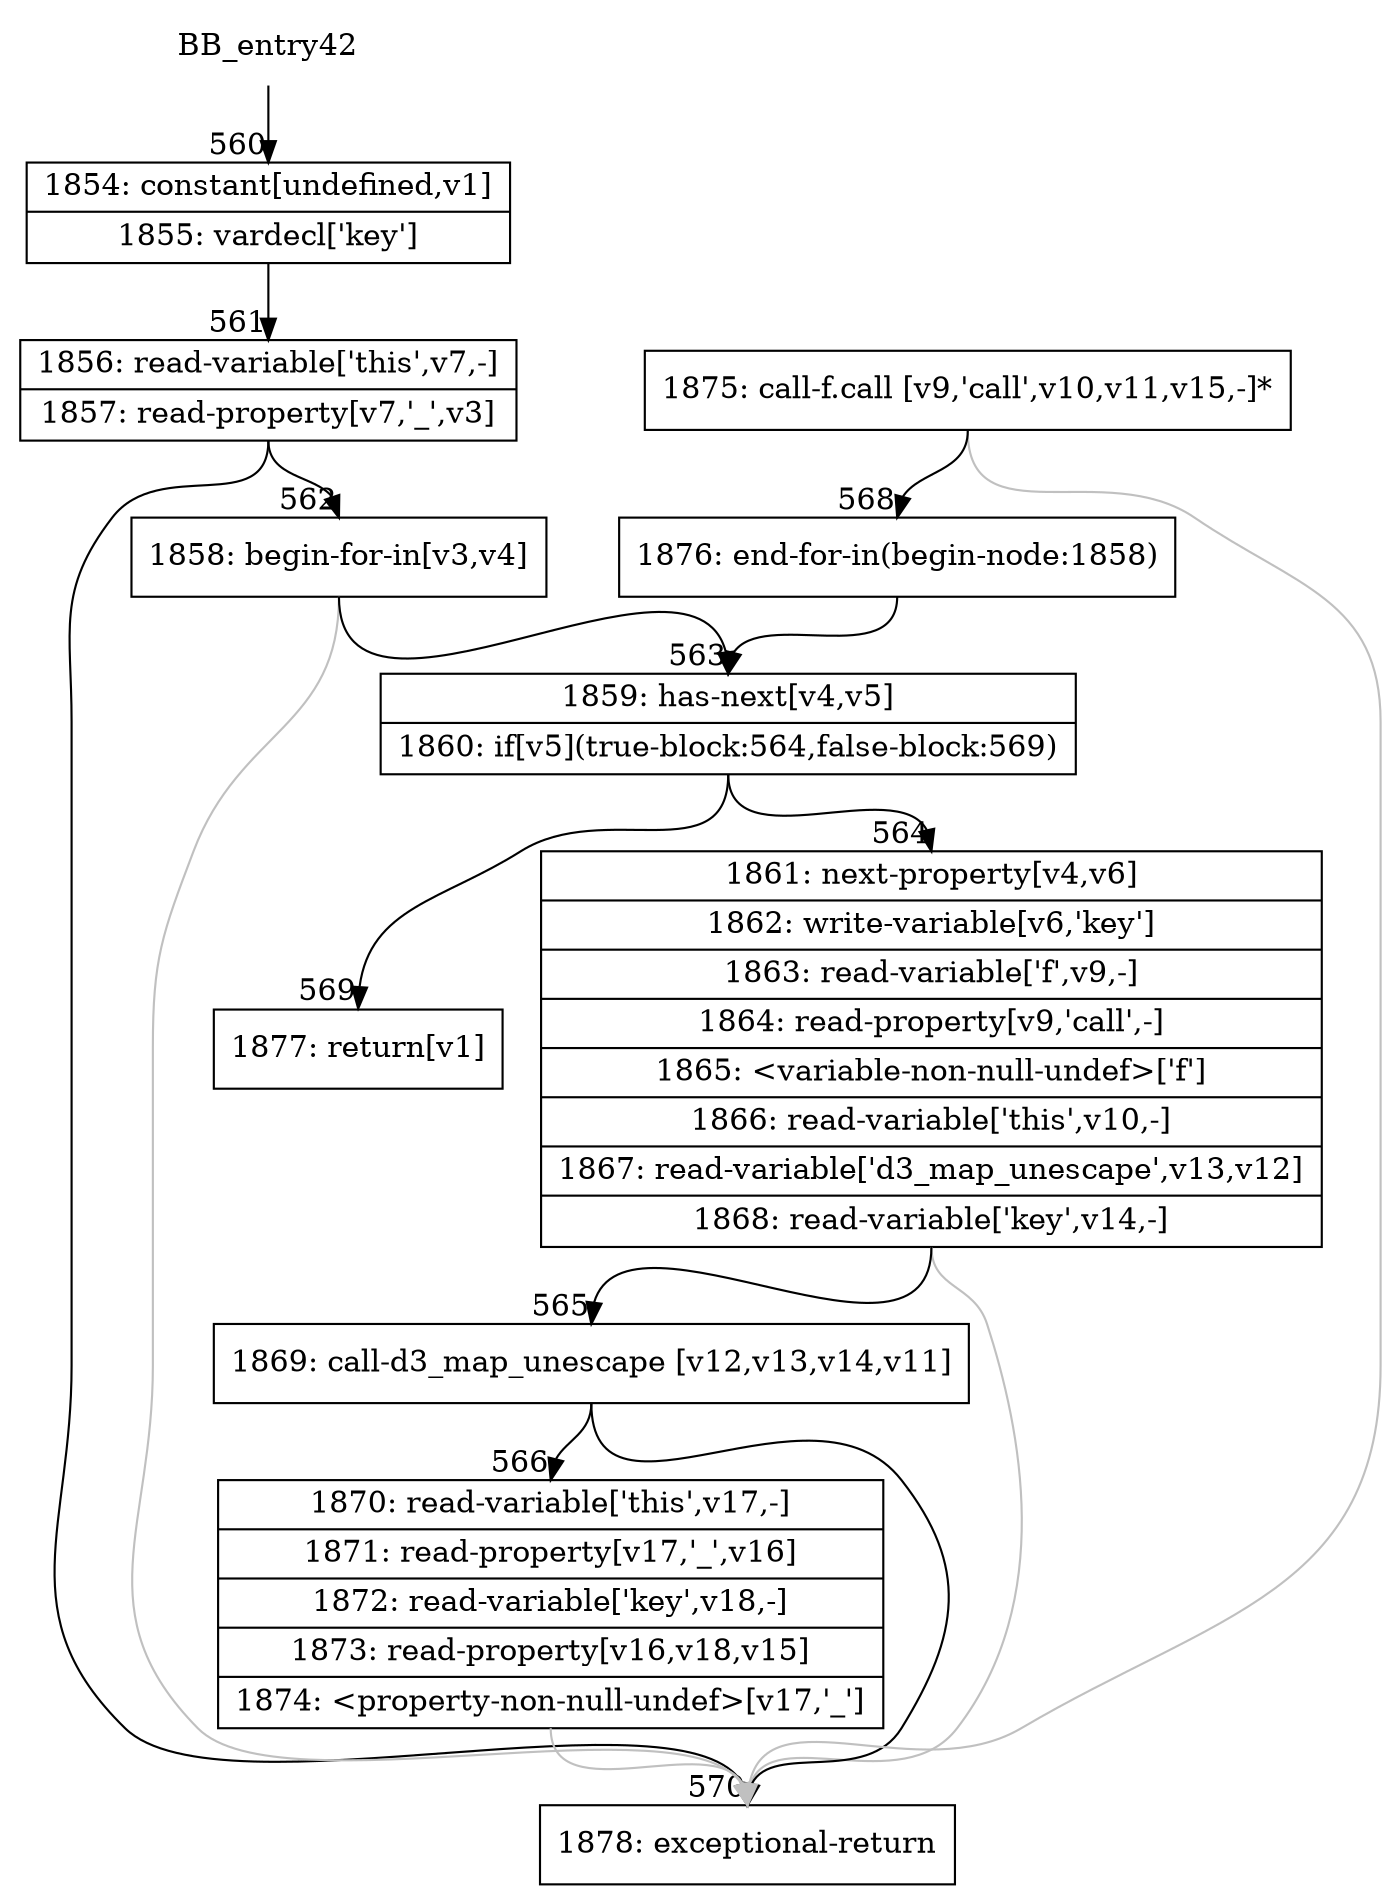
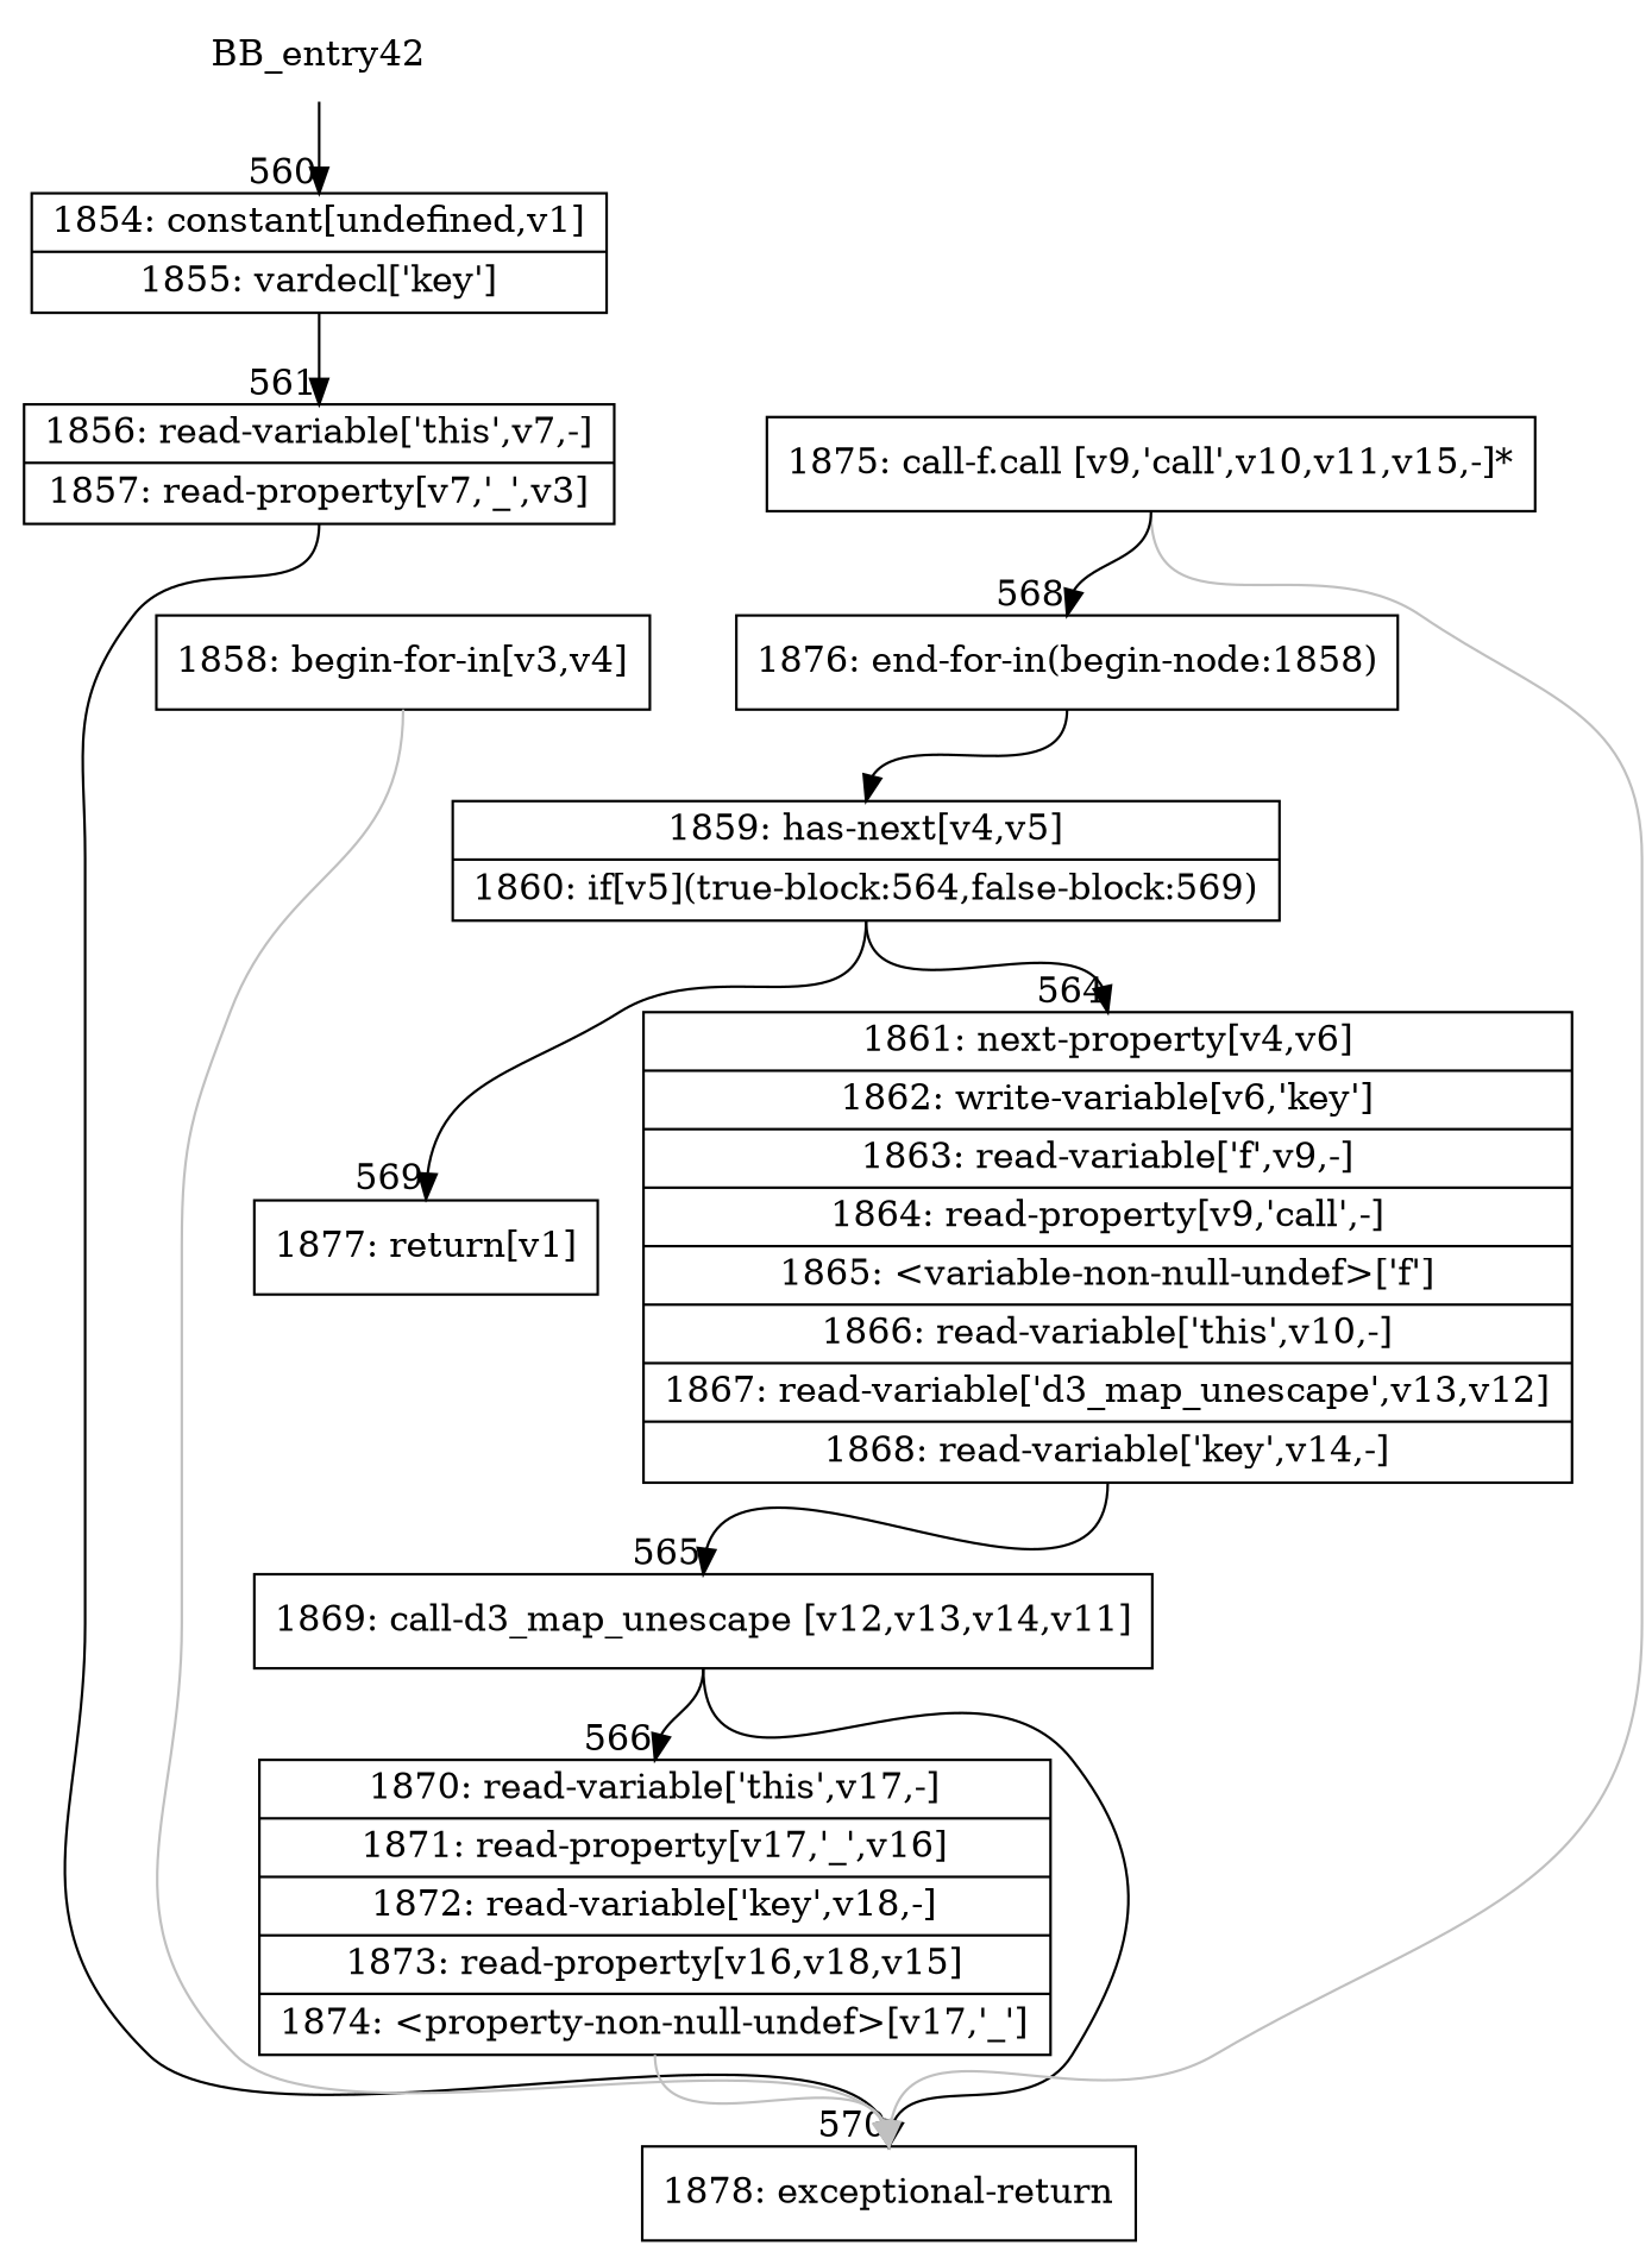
  digraph {
    rankdir=TD
    node [shape=record]
    edge [headport=n tailport=s]
    n1 [label=BB_entry42 shape=none]
    n2 [label="{1854: constant[undefined,v1]|1855: vardecl['key']}"]
    n3 [label="{1856: read-variable['this',v7,-]|1857: read-property[v7,'_',v3]}"]
    n4 [label="{1858: begin-for-in[v3,v4]}"]
    n5 [label="{1878: exceptional-return}"]
    n6 [label="{1859: has-next[v4,v5]|1860: if[v5](true-block:564,false-block:569)}"]
    n7 [label="{1861: next-property[v4,v6]|1862: write-variable[v6,'key']|1863: read-variable['f',v9,-]|1864: read-property[v9,'call',-]|1865: \<variable-non-null-undef\>['f']|1866: read-variable['this',v10,-]|1867: read-variable['d3_map_unescape',v13,v12]|1868: read-variable['key',v14,-]}"]
    n8 [label="{1877: return[v1]}"]
    n9 [label="{1869: call-d3_map_unescape [v12,v13,v14,v11]}"]
    n10 [label="{1870: read-variable['this',v17,-]|1871: read-property[v17,'_',v16]|1872: read-variable['key',v18,-]|1873: read-property[v16,v18,v15]|1874: \<property-non-null-undef\>[v17,'_']}"]
    n11 [label="{1875: call-f.call [v9,'call',v10,v11,v15,-]*}"]
    n12 [label="{1876: end-for-in(begin-node:1858)}"]
    n1 -> n2 [headlabel="    560"]
    n2 -> n3 [headlabel="      561"]
-   n3 -> n4 [headlabel="      562"]
    n3 -> n5 [color=black headlabel="      570"]
    n4 -> n5 [color=gray]
-   n4 -> n6 [headlabel="      563"]
    n6 -> n7 [headlabel="      564"]
    n6 -> n8 [headlabel="      569"]
-   n7 -> n5 [color=gray]
    n7 -> n9 [headlabel="      565"]
    n9 -> n5 [color=black]
    n9 -> n10 [headlabel="      566"]
    n10 -> n5 [color=gray]
    n11 -> n5 [color=gray]
    n11 -> n12 [headlabel="      568"]
    n12 -> n6
  }
